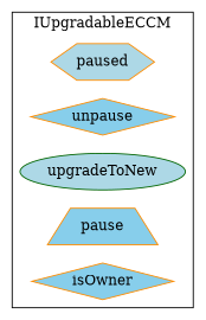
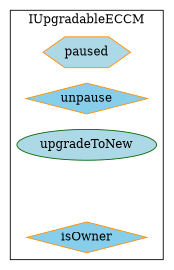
  strict digraph {
    rankdir=LR
    node [shape=diamond style=filled fillcolor=skyblue color=darkorange]
    n1 [label=paused shape=hexagon fillcolor=lightblue]
    n2 [label=unpause]
    n3 [label=upgradeToNew shape=ellipse fillcolor=lightblue color=darkgreen]
-   n4 [label=pause shape=trapezium]
    n5 [label=isOwner]
    subgraph cluster_1 {
      label=IUpgradableECCM
      n1
      n2
      n3
-     n4
      n5
    }
    subgraph cluster_2 {
      label="[Solidity]"
    }
  }
